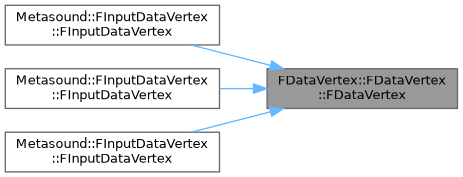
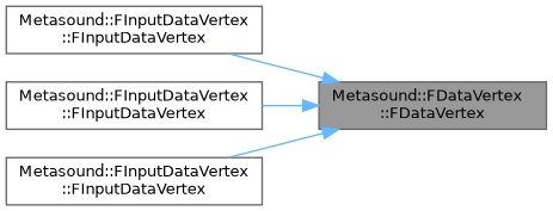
  digraph {
    rankdir=RL
    node [color=grey40 fillcolor=white fontname=Helvetica fontsize=10 shape=box style=filled]
    edge [color=steelblue1 dir=back fontname=Helvetica fontsize=10 labelfontname=Helvetica labelfontsize=10 style=solid]
-   n1 [color=gray40 fillcolor=grey60 fontcolor=black height=0.2 label="FDataVertex::FDataVertex\l::FDataVertex" width=0.4]
+   n1 [color=gray40 fillcolor=grey60 fontcolor=black height=0.2 label="Metasound::FDataVertex\l::FDataVertex" width=0.4]
    n2 [height=0.2 label="Metasound::FInputDataVertex\l::FInputDataVertex" width=0.4]
    n3 [height=0.2 label="Metasound::FInputDataVertex\l::FInputDataVertex" width=0.4]
    n4 [height=0.2 label="Metasound::FInputDataVertex\l::FInputDataVertex" width=0.4]
    n1 -> n2
    n1 -> n3
    n1 -> n4
  }
